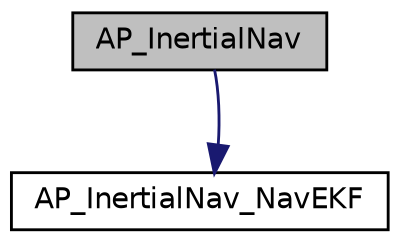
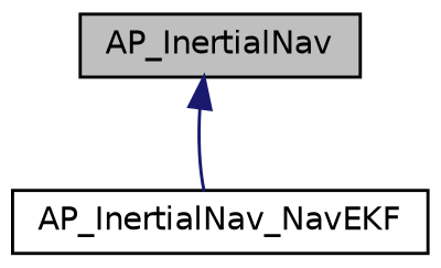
  digraph {
    node [color=black fontname=Helvetica fontsize=10 shape=record style=filled]
    n1 [fillcolor=grey75 fontcolor=black height=0.2 label=AP_InertialNav width=0.4]
    n2 [fillcolor=white height=0.2 label=AP_InertialNav_NavEKF width=0.4]
-   n2 -> n1 [color=midnightblue dir=back fontname=Helvetica fontsize=10 labelfontname=Helvetica labelfontsize=10 style=solid]
+   n1 -> n2 [color=midnightblue dir=back fontname=Helvetica fontsize=10 labelfontname=Helvetica labelfontsize=10 style=solid]
  }
